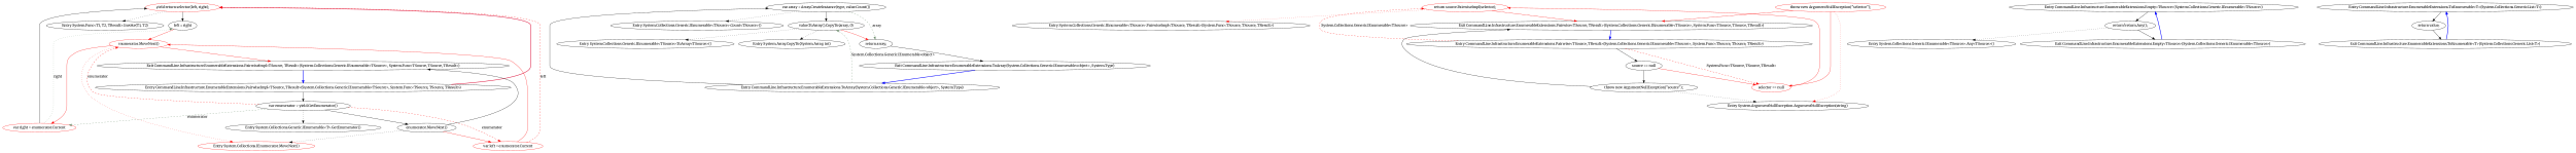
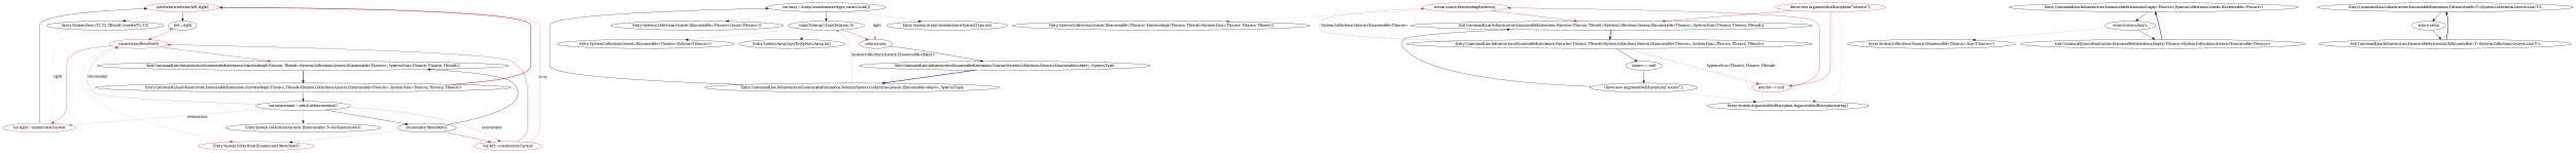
  digraph {
    fontname=Merriweather
    node [cluster="CommandLine.Infrastructure.EnumerableExtensions.PairwiseImpl<TSource, TResult>(System.Collections.Generic.IEnumerable<TSource>, System.Func<TSource, TSource, TResult>)" file="ParserResult.cs" fontname=Merriweather span="0-0"]
    edge [fontname=Merriweather style=solid]
    n1 [cluster="System.Func<T1, T2, TResult>.Invoke(T1, T2)" label="Entry System.Func<T1, T2, TResult>.Invoke(T1, T2)"]
    n2 [cluster="System.Collections.Generic.IEnumerable<TSource>.Count<TSource>()" label="Entry System.Collections.Generic.IEnumerable<TSource>.Count<TSource>()"]
    n3 [cluster="CommandLine.Infrastructure.EnumerableExtensions.ToArray(System.Collections.Generic.IEnumerable<object>, System.Type)" label="Entry CommandLine.Infrastructure.EnumerableExtensions.ToArray(System.Collections.Generic.IEnumerable<object>, System.Type)" span="66-66"]
    n4 [cluster="CommandLine.Infrastructure.EnumerableExtensions.ToArray(System.Collections.Generic.IEnumerable<object>, System.Type)" label="var array = Array.CreateInstance(type, value.Count())" span="68-68"]
    n5 [cluster="CommandLine.Infrastructure.EnumerableExtensions.ToArray(System.Collections.Generic.IEnumerable<object>, System.Type)" label="value.ToArray().CopyTo(array, 0)" span="69-69"]
    n6 [cluster="CommandLine.Infrastructure.EnumerableExtensions.ToArray(System.Collections.Generic.IEnumerable<object>, System.Type)" label="return array;" span="70-70"]
+   n7 [cluster="System.Array.CreateInstance(System.Type, int)" label="Entry System.Array.CreateInstance(System.Type, int)"]
    n8 [cluster="System.Collections.Generic.IEnumerable<TSource>.ToArray<TSource>()" label="Entry System.Collections.Generic.IEnumerable<TSource>.ToArray<TSource>()"]
    n9 [cluster="System.Array.CopyTo(System.Array, int)" label="Entry System.Array.CopyTo(System.Array, int)"]
    n10 [cluster="CommandLine.Infrastructure.EnumerableExtensions.ToArray(System.Collections.Generic.IEnumerable<object>, System.Type)" label="Exit CommandLine.Infrastructure.EnumerableExtensions.ToArray(System.Collections.Generic.IEnumerable<object>, System.Type)" span="66-66"]
    n11 [cluster="System.Collections.Generic.IEnumerable<TSource>.PairwiseImpl<TSource, TResult>(System.Func<TSource, TSource, TResult>)" label="Entry System.Collections.Generic.IEnumerable<TSource>.PairwiseImpl<TSource, TResult>(System.Func<TSource, TSource, TResult>)" span="18-18"]
    n12 [cluster="System.Collections.IEnumerator.MoveNext()" color=red label="Entry System.Collections.IEnumerator.MoveNext()"]
    n13 [cluster="System.Collections.Generic.IEnumerable<T>.GetEnumerator()" label="Entry System.Collections.Generic.IEnumerable<T>.GetEnumerator()"]
    n14 [cluster="CommandLine.Infrastructure.EnumerableExtensions.Empty<TSource>(System.Collections.Generic.IEnumerable<TSource>)" label="Entry CommandLine.Infrastructure.EnumerableExtensions.Empty<TSource>(System.Collections.Generic.IEnumerable<TSource>)" span="73-73"]
    n15 [cluster="CommandLine.Infrastructure.EnumerableExtensions.Empty<TSource>(System.Collections.Generic.IEnumerable<TSource>)" label="return !return.Any();" span="75-75"]
    n16 [cluster="CommandLine.Infrastructure.EnumerableExtensions.Empty<TSource>(System.Collections.Generic.IEnumerable<TSource>)" label="Exit CommandLine.Infrastructure.EnumerableExtensions.Empty<TSource>(System.Collections.Generic.IEnumerable<TSource>)" span="73-73"]
    n17 [cluster="System.Collections.Generic.IEnumerable<TSource>.Any<TSource>()" label="Entry System.Collections.Generic.IEnumerable<TSource>.Any<TSource>()"]
    n18 [cluster="System.ArgumentNullException.ArgumentNullException(string)" label="Entry System.ArgumentNullException.ArgumentNullException(string)"]
    n19 [cluster="CommandLine.Infrastructure.EnumerableExtensions.ToEnumerable<T>(System.Collections.Generic.List<T>)" label="Entry CommandLine.Infrastructure.EnumerableExtensions.ToEnumerable<T>(System.Collections.Generic.List<T>)" span="61-61"]
    n20 [cluster="CommandLine.Infrastructure.EnumerableExtensions.ToEnumerable<T>(System.Collections.Generic.List<T>)" label="return value;" span="63-63"]
    n21 [cluster="CommandLine.Infrastructure.EnumerableExtensions.ToEnumerable<T>(System.Collections.Generic.List<T>)" label="Exit CommandLine.Infrastructure.EnumerableExtensions.ToEnumerable<T>(System.Collections.Generic.List<T>)" span="61-61"]
    n22 [label="Entry CommandLine.Infrastructure.EnumerableExtensions.PairwiseImpl<TSource, TResult>(System.Collections.Generic.IEnumerable<TSource>, System.Func<TSource, TSource, TResult>)" span="18-18"]
    n23 [label="var enumerator = yield.GetEnumerator()" span="20-20"]
    n24 [color=red label="yield return selector(left, right);" span="29-29"]
    n25 [label="enumerator.MoveNext()" span="22-22"]
    n26 [color=red community=0 label="var left = enumerator.Current" span="24-24"]
    n27 [color=red community=0 label="enumerator.MoveNext()" span="26-26"]
    n28 [color=red label="var right = enumerator.Current" span="28-28"]
    n29 [label="left = right" span="30-30"]
    n30 [label="Exit CommandLine.Infrastructure.EnumerableExtensions.PairwiseImpl<TSource, TResult>(System.Collections.Generic.IEnumerable<TSource>, System.Func<TSource, TSource, TResult>)" span="18-18"]
    n31 [cluster="CommandLine.Infrastructure.EnumerableExtensions.Pairwise<TSource, TResult>(System.Collections.Generic.IEnumerable<TSource>, System.Func<TSource, TSource, TResult>)" label="Entry CommandLine.Infrastructure.EnumerableExtensions.Pairwise<TSource, TResult>(System.Collections.Generic.IEnumerable<TSource>, System.Func<TSource, TSource, TResult>)" span="10-10"]
    n32 [cluster="CommandLine.Infrastructure.EnumerableExtensions.Pairwise<TSource, TResult>(System.Collections.Generic.IEnumerable<TSource>, System.Func<TSource, TSource, TResult>)" label="source == null" span="12-12"]
    n33 [cluster="CommandLine.Infrastructure.EnumerableExtensions.Pairwise<TSource, TResult>(System.Collections.Generic.IEnumerable<TSource>, System.Func<TSource, TSource, TResult>)" color=red community=0 label="selector == null" span="13-13"]
    n34 [cluster="CommandLine.Infrastructure.EnumerableExtensions.Pairwise<TSource, TResult>(System.Collections.Generic.IEnumerable<TSource>, System.Func<TSource, TSource, TResult>)" color=red community=0 label="return source.PairwiseImpl(selector);" span="15-15"]
    n35 [cluster="CommandLine.Infrastructure.EnumerableExtensions.Pairwise<TSource, TResult>(System.Collections.Generic.IEnumerable<TSource>, System.Func<TSource, TSource, TResult>)" label="throw new ArgumentNullException(''source'');" span="12-12"]
    n36 [cluster="CommandLine.Infrastructure.EnumerableExtensions.Pairwise<TSource, TResult>(System.Collections.Generic.IEnumerable<TSource>, System.Func<TSource, TSource, TResult>)" label="Exit CommandLine.Infrastructure.EnumerableExtensions.Pairwise<TSource, TResult>(System.Collections.Generic.IEnumerable<TSource>, System.Func<TSource, TSource, TResult>)" span="10-10"]
    n37 [cluster="CommandLine.Infrastructure.EnumerableExtensions.Pairwise<TSource, TResult>(System.Collections.Generic.IEnumerable<TSource>, System.Func<TSource, TSource, TResult>)" color=red community=0 label="throw new ArgumentNullException(''selector'');" span="13-13"]
    n3 -> n4
    n3 -> n5 [color=darkseagreen4 label="System.Collections.Generic.IEnumerable<object>" style=dashed]
    n4 -> n2 [style=dotted]
    n4 -> n5
-   n4 -> n6 [color=darkseagreen4 label=array style=dashed]
+   n4 -> n6 [color=darkseagreen4 label=right style=dashed]
+   n4 -> n7 [style=dotted]
    n5 -> n6 [color=red]
    n5 -> n8 [style=dotted]
    n5 -> n9 [style=dotted]
    n6 -> n10
    n10 -> n3 [color=blue style=bold]
    n14 -> n15
    n15 -> n16
    n15 -> n17 [style=dotted]
    n16 -> n14 [color=blue style=bold]
    n19 -> n20
    n20 -> n21
    n21 -> n19 [color=blue style=bold]
    n22 -> n23
    n22 -> n24 [color=crimson style=bold]
    n23 -> n13 [style=dotted]
    n23 -> n25
    n23 -> n26 [color=red label=enumerator style=dashed]
    n23 -> n27 [color=red label=enumerator style=dashed]
    n23 -> n28 [color=darkseagreen4 label=enumerator style=dashed]
    n24 -> n1 [style=dotted]
    n24 -> n29
    n25 -> n12 [style=dotted]
    n25 -> n26 [color=red]
    n25 -> n30
-   n26 -> n24 [color=red label=left style=dashed]
+   n26 -> n24 [color=red label=array style=dashed]
    n26 -> n27 [color=red]
    n27 -> n12 [color=red style=dotted]
    n27 -> n28 [color=red]
    n27 -> n30 [color=red]
    n28 -> n24
    n28 -> n29 [color=darkseagreen4 label=right style=dotted]
    n29 -> n27 [color=red]
    n30 -> n22 [color=blue style=bold]
    n31 -> n32
    n31 -> n33 [color=red label="System.Func<TSource, TSource, TResult>" style=dashed]
    n31 -> n34 [color=red label="System.Collections.Generic.IEnumerable<TSource>" style=dashed]
-   n32 -> n33 [color=red]
    n32 -> n35
    n33 -> n34 [color=red]
    n34 -> n11 [color=red style=dotted]
    n34 -> n36 [color=red]
    n35 -> n18 [style=dotted]
    n35 -> n36
    n36 -> n31 [color=blue style=bold]
    n37 -> n18 [color=red style=dotted]
    n37 -> n33 [color=red]
    n37 -> n36 [color=red]
  }
